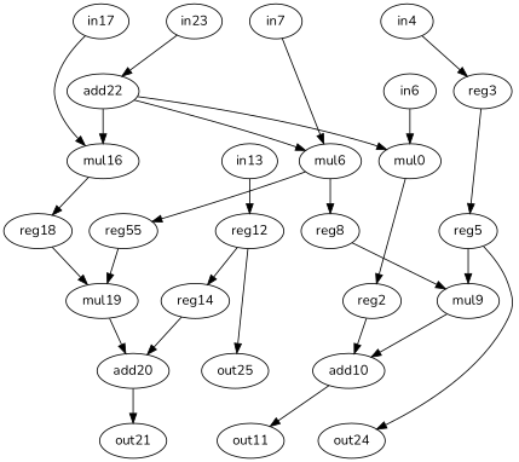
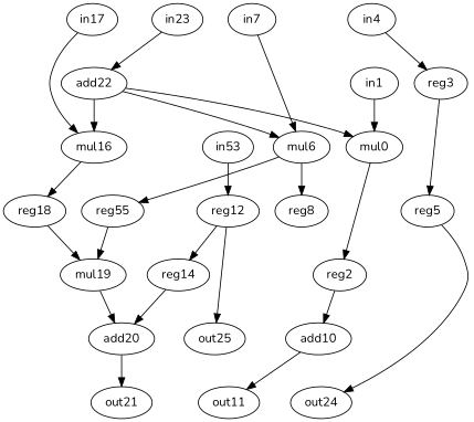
  digraph {
    fontname=Nunito
    node [fontname=Nunito op=reg]
    edge [fontname=Nunito port=0 weight=0]
    n1 [label=mul0 op=mul]
    n2 [label=reg2]
    n3 [label=add10 op=add]
    n4 [label=out24 op=out]
-   n5 [label=in6 op=in]
+   n5 [label=in1 op=in]
    n6 [label=out11 op=out]
    n7 [label=reg12]
    n8 [label=reg14]
    n9 [label=out25 op=out]
    n10 [label=add20 op=add]
-   n11 [label=in13 op=in]
+   n11 [label=in53 op=in]
    n12 [label=out21 op=out]
    n13 [label=reg55]
    n14 [label=mul19 op=mul]
    n15 [label=mul16 op=mul]
    n16 [label=reg18]
    n17 [label=in17 op=in]
    n18 [label=add22 op=addi value=2]
    n19 [label=mul6 op=mul]
    n20 [label=reg8]
    n21 [label=in23 op=in]
    n22 [label=reg3]
    n23 [label=reg5]
-   n24 [label=mul9 op=mul]
    n25 [label=in4 op=in]
    n26 [label=in7 op=in]
    n1 -> n2
    n2 -> n3
    n3 -> n6
    n5 -> n1 [weight=1]
    n7 -> n8
    n7 -> n9
    n8 -> n10 [port=1]
    n10 -> n12 [weight=1]
    n11 -> n7 [weight=1]
    n13 -> n14
    n14 -> n10
    n15 -> n16
    n16 -> n14 [port=1]
    n17 -> n15 [port=1]
    n18 -> n1 [port=1]
    n18 -> n15 [weight=2]
    n18 -> n19
    n19 -> n13
    n19 -> n20 [weight=1]
-   n20 -> n24
    n21 -> n18
    n22 -> n23
    n23 -> n4
-   n23 -> n24 [port=1 weight=1]
-   n24 -> n3 [port=1]
    n25 -> n22
    n26 -> n19 [port=1]
  }
